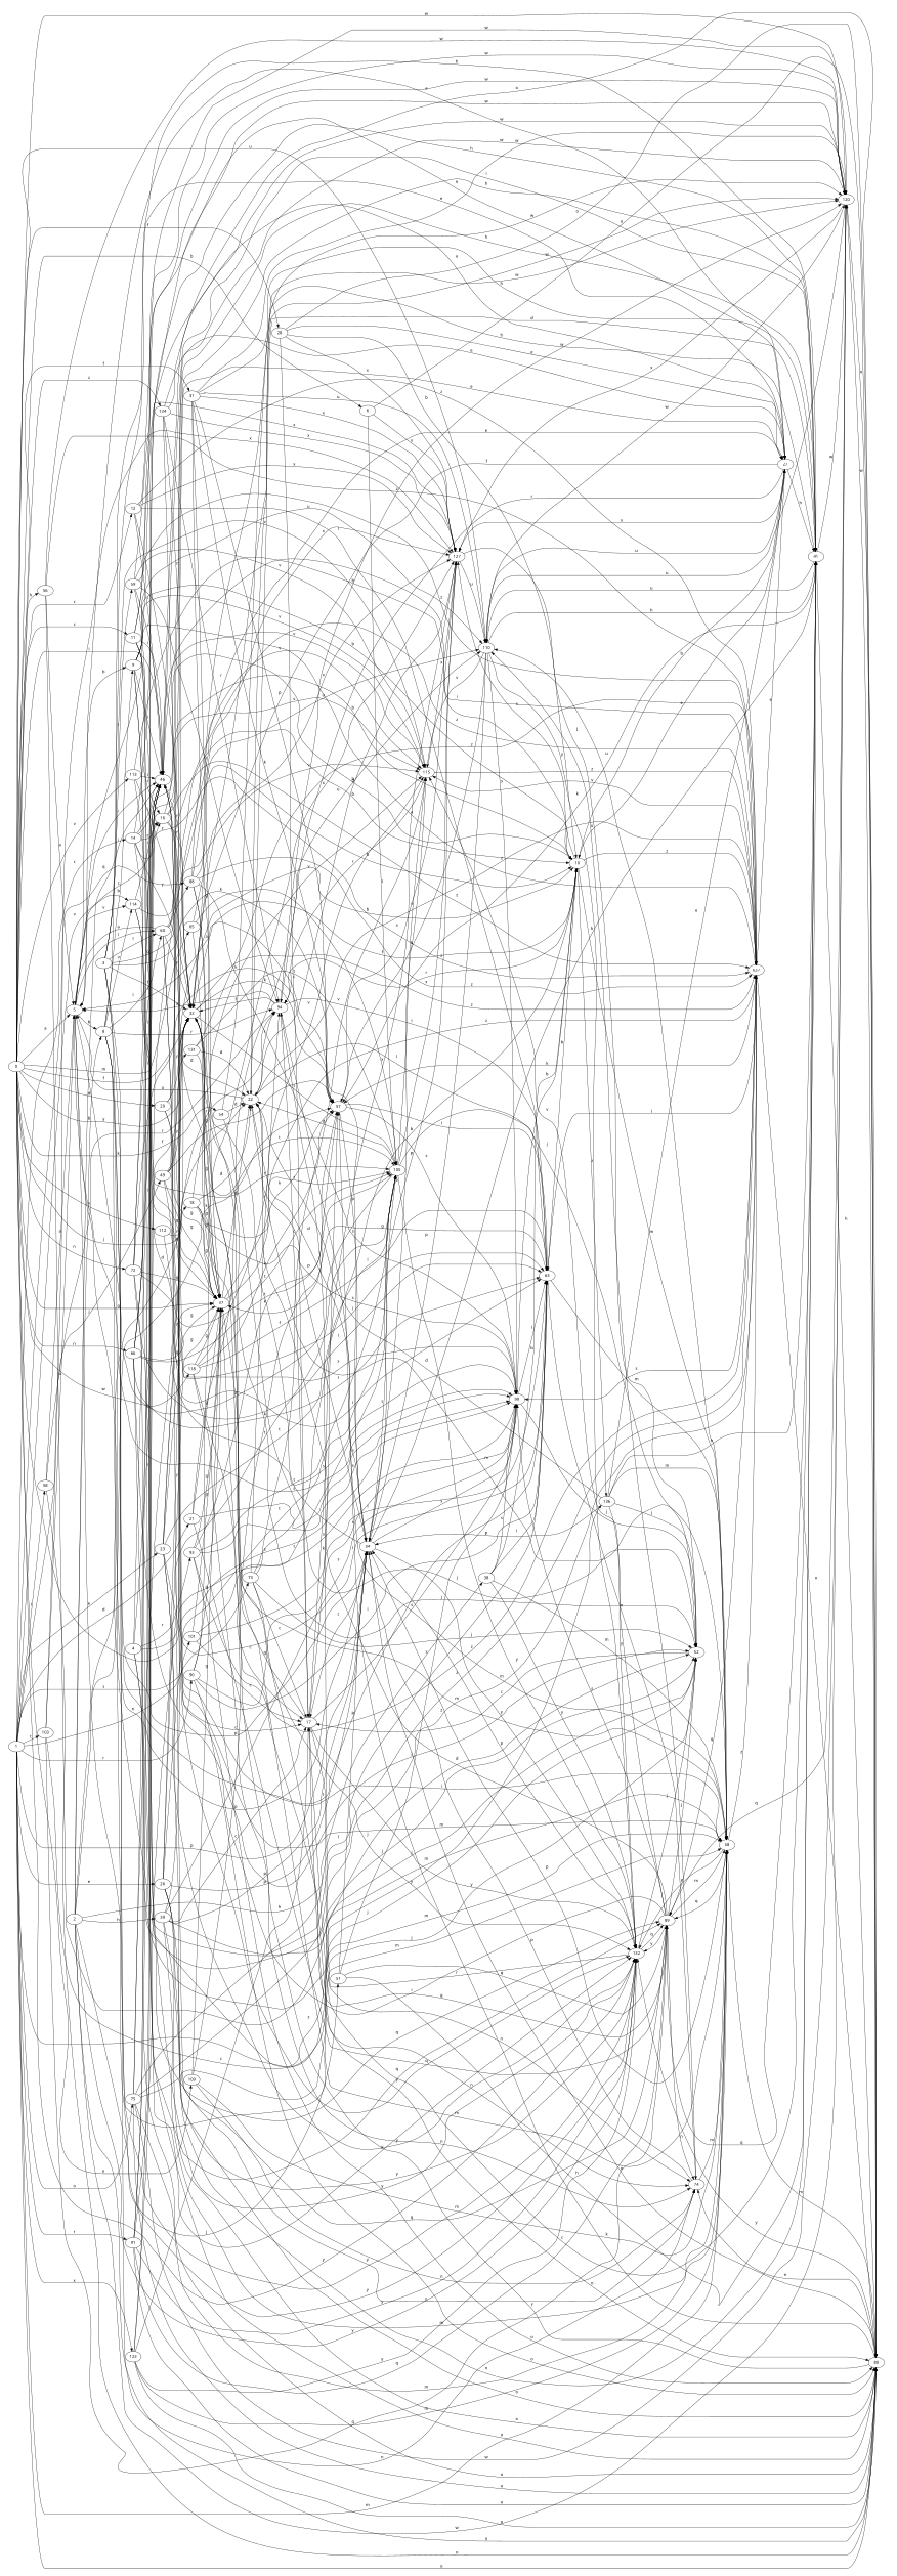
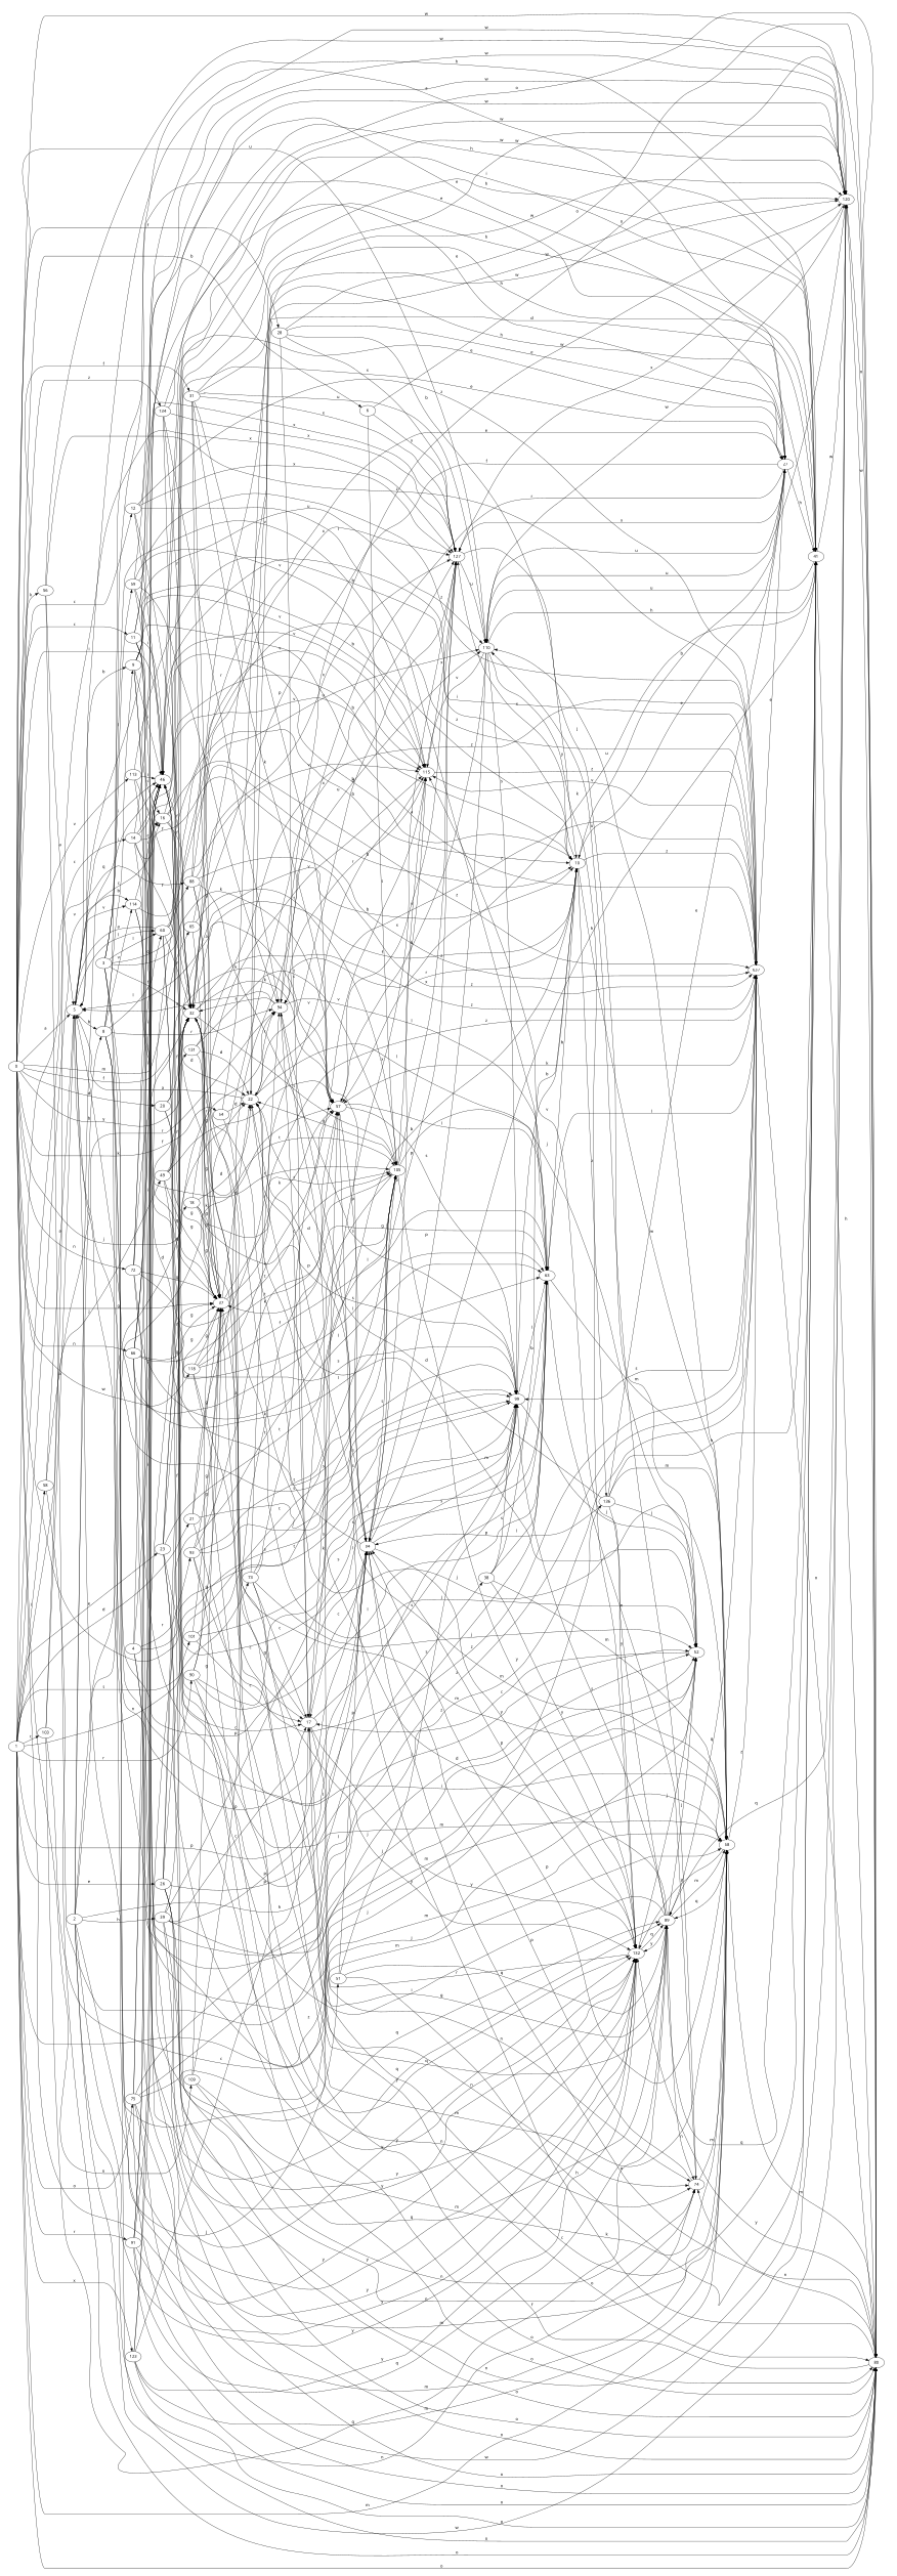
  strict digraph {
    fontname="Noto Sans"
    rankdir=LR
    node [fontname="Noto Sans"]
    edge [fontname="Noto Sans"]
    0
    5
    6
    11
    12
    20
    28
    31
    32
    37
    46
    n12 [label=18]
    54
    56
    65
    n16 [label=66]
    72
    99
    109
    110
-   112
    113
    118
    120
    131
    132
    134
    68
    114
    8
    60
    16
    52
    9
    80
    105
    127
    27
    22
    63
    n41 [label=637]
    74
    41
    10
    17
    84
    57
    115
    89
    94
    1
    14
    21
    23
    26
    49
    58
    73
    75
    88
    90
    91
    101
    103
    123
    136
    2
    38
    39
    51
    3
    59
    4
    93
    0 -> 5 [label=a]
    0 -> 6 [label=b]
    0 -> 11 [label=c]
    0 -> 12 [label=c]
    0 -> 20 [label=d]
    0 -> 28 [label=f]
    0 -> 31 [label=f]
    0 -> 32 [label=f]
    0 -> 37 [label=g]
    0 -> 46 [label=i]
    0 -> n12 [label=j]
    0 -> 54 [label=k]
    0 -> 56 [label=k]
    0 -> 65 [label=m]
    0 -> n16 [label=n]
    0 -> 72 [label=n]
    0 -> 99 [label=s]
    0 -> 109 [label=u]
    0 -> 110 [label=u]
-   0 -> 112 [label=v]
    0 -> 113 [label=v]
    0 -> 118 [label=w]
    0 -> 120 [label=w]
    0 -> 131 [label=y]
    0 -> 132 [label=y]
    0 -> 134 [label=z]
    5 -> 46 [label=i]
    5 -> 99 [label=s]
    5 -> 68 [label=m]
    5 -> 114 [label=v]
    5 -> 8 [label=b]
    5 -> 60 [label=l]
    5 -> 16 [label=c]
    5 -> 52 [label=j]
    5 -> 9 [label=b]
    6 -> 80 [label=o]
    6 -> 105 [label=t]
    6 -> 127 [label=x]
    11 -> 46 [label=i]
    11 -> 99 [label=s]
    11 -> 68 [label=m]
    11 -> 16 [label=c]
    11 -> 127 [label=x]
    11 -> 27 [label=e]
    12 -> 46 [label=i]
    12 -> 120 [label=w]
    12 -> 127 [label=x]
    12 -> 22 [label=d]
    12 -> 63 [label=l]
    12 -> n41 [label=z]
    20 -> 32 [label=f]
    20 -> 37 [label=g]
    20 -> 74 [label=n]
    20 -> 41 [label=h]
    28 -> 80 [label=o]
    28 -> 127 [label=x]
    28 -> 27 [label=e]
    28 -> 10 [label=b]
    28 -> 17 [label=c]
    31 -> 37 [label=g]
    31 -> 110 [label=u]
    31 -> 120 [label=w]
    31 -> 132 [label=y]
    31 -> 127 [label=x]
    31 -> 41 [label=h]
    31 -> 84 [label=p]
    31 -> 57 [label=k]
    32 -> 37 [label=g]
    32 -> 120 [label=w]
    32 -> 68 [label=m]
    32 -> 52 [label=j]
    32 -> 105 [label=t]
    32 -> n41 [label=z]
    32 -> 41 [label=h]
    32 -> 57 [label=k]
    37 -> 22 [label=d]
    37 -> n41 [label=z]
    37 -> 57 [label=k]
    46 -> 32 [label=f]
    46 -> 120 [label=w]
    46 -> 68 [label=m]
    46 -> 115 [label=v]
    n12 -> 37 [label=g]
    n12 -> 99 [label=s]
    n12 -> 105 [label=t]
    n12 -> 22 [label=d]
    n12 -> 115 [label=v]
    54 -> 120 [label=w]
    54 -> 52 [label=j]
    54 -> 22 [label=d]
    56 -> 5 [label=a]
    56 -> 120 [label=w]
    56 -> 52 [label=j]
    56 -> n41 [label=z]
    65 -> 37 [label=g]
    65 -> 105 [label=t]
    65 -> 127 [label=x]
    n16 -> 37 [label=g]
    n16 -> 46 [label=i]
    n16 -> 120 [label=w]
    n16 -> 132 [label=y]
    n16 -> 52 [label=j]
    n16 -> 105 [label=t]
    n16 -> 63 [label=l]
    n16 -> 10 [label=b]
    72 -> 37 [label=g]
    72 -> 46 [label=i]
    72 -> 68 [label=m]
    72 -> 105 [label=t]
    72 -> 63 [label=l]
    72 -> 41 [label=h]
    72 -> 57 [label=k]
    99 -> 52 [label=j]
    99 -> 63 [label=l]
    99 -> 10 [label=b]
    109 -> 37 [label=g]
    109 -> 68 [label=m]
    109 -> 74 [label=n]
    109 -> 57 [label=k]
    110 -> 99 [label=s]
    110 -> 120 [label=w]
    110 -> 132 [label=y]
    110 -> 41 [label=h]
    110 -> 84 [label=p]
    110 -> 57 [label=k]
    110 -> 115 [label=v]
-   112 -> 32 [label=f]
-   112 -> 63 [label=l]
    113 -> 32 [label=f]
    113 -> 46 [label=i]
    113 -> 105 [label=t]
    113 -> 10 [label=b]
    118 -> 37 [label=g]
    118 -> 63 [label=l]
    118 -> 74 [label=n]
    118 -> 17 [label=c]
    118 -> 57 [label=k]
    118 -> 115 [label=v]
    120 -> 110 [label=u]
    120 -> 80 [label=o]
    120 -> 127 [label=x]
    120 -> 89 [label=q]
    131 -> 37 [label=g]
    131 -> 105 [label=t]
    131 -> 22 [label=d]
    131 -> n41 [label=z]
    132 -> 52 [label=j]
    132 -> 84 [label=p]
    132 -> 89 [label=q]
    132 -> 94 [label=r]
    134 -> 32 [label=f]
    134 -> 99 [label=s]
    134 -> 80 [label=o]
    134 -> 127 [label=x]
    134 -> 27 [label=e]
    134 -> 94 [label=r]
    68 -> 46 [label=i]
    68 -> 110 [label=u]
    68 -> 132 [label=y]
    68 -> n41 [label=z]
    68 -> 84 [label=p]
    68 -> 89 [label=q]
    114 -> 37 [label=g]
    114 -> 46 [label=i]
    114 -> 10 [label=b]
    114 -> 89 [label=q]
    8 -> 132 [label=y]
    8 -> 114 [label=v]
    8 -> 60 [label=l]
    8 -> 9 [label=b]
    8 -> 63 [label=l]
    8 -> 84 [label=p]
    8 -> 115 [label=v]
    8 -> 94 [label=r]
    60 -> 5 [label=a]
    60 -> 32 [label=f]
    60 -> 63 [label=l]
    60 -> n41 [label=z]
    60 -> 41 [label=h]
    60 -> 10 [label=b]
    60 -> 17 [label=c]
    16 -> 32 [label=f]
    16 -> 120 [label=w]
    16 -> 105 [label=t]
    16 -> n41 [label=z]
    16 -> 115 [label=v]
    52 -> 17 [label=c]
    9 -> 46 [label=i]
    9 -> 110 [label=u]
    9 -> 120 [label=w]
    9 -> 80 [label=o]
    9 -> 10 [label=b]
    9 -> 115 [label=v]
    9 -> 89 [label=q]
    80 -> 32 [label=f]
    80 -> 120 [label=w]
    80 -> 132 [label=y]
    80 -> 68 [label=m]
    80 -> 74 [label=n]
    80 -> 41 [label=h]
    80 -> 57 [label=k]
    105 -> 5 [label=a]
    105 -> 132 [label=y]
    105 -> 52 [label=j]
    105 -> 127 [label=x]
    105 -> 22 [label=d]
    105 -> 115 [label=v]
    127 -> 110 [label=u]
    127 -> 52 [label=j]
    127 -> 22 [label=d]
    127 -> 84 [label=p]
    27 -> 5 [label=a]
    27 -> 32 [label=f]
    27 -> 110 [label=u]
    27 -> 127 [label=x]
    27 -> 41 [label=h]
    27 -> 10 [label=b]
    27 -> 94 [label=r]
    22 -> 5 [label=a]
    22 -> 120 [label=w]
    22 -> 68 [label=m]
    22 -> 63 [label=l]
    22 -> n41 [label=z]
    22 -> 84 [label=p]
    22 -> 94 [label=r]
    63 -> 37 [label=g]
    63 -> 68 [label=m]
    63 -> 74 [label=n]
    63 -> 10 [label=b]
    n41 -> 5 [label=a]
    n41 -> 46 [label=i]
    n41 -> 99 [label=s]
    n41 -> 80 [label=o]
    n41 -> 27 [label=e]
    n41 -> 63 [label=l]
    n41 -> 57 [label=k]
    n41 -> 115 [label=v]
    n41 -> 89 [label=q]
    74 -> 110 [label=u]
    74 -> 68 [label=m]
    74 -> 84 [label=p]
    41 -> 46 [label=i]
    41 -> 110 [label=u]
    41 -> 120 [label=w]
    41 -> 22 [label=d]
    41 -> 17 [label=c]
    41 -> 57 [label=k]
    41 -> 89 [label=q]
    10 -> 32 [label=f]
    10 -> 68 [label=m]
    10 -> 127 [label=x]
    10 -> 27 [label=e]
    10 -> n41 [label=z]
    10 -> 94 [label=r]
    10 -> 136 [label=z]
    17 -> 37 [label=g]
    17 -> 99 [label=s]
    17 -> 132 [label=y]
    17 -> 80 [label=o]
    17 -> 127 [label=x]
    17 -> 74 [label=n]
    17 -> 57 [label=k]
    84 -> 32 [label=f]
    84 -> 99 [label=s]
    84 -> 132 [label=y]
    84 -> 80 [label=o]
    84 -> 105 [label=t]
    84 -> 22 [label=d]
    84 -> 41 [label=h]
    84 -> 17 [label=c]
    84 -> 115 [label=v]
    57 -> 5 [label=a]
    57 -> 99 [label=s]
    57 -> 127 [label=x]
    57 -> 63 [label=l]
    57 -> 84 [label=p]
    115 -> 127 [label=x]
    115 -> n41 [label=z]
    115 -> 94 [label=r]
    89 -> 37 [label=g]
    89 -> 46 [label=i]
    89 -> 99 [label=s]
    89 -> 132 [label=y]
    89 -> 68 [label=m]
    89 -> 52 [label=j]
    89 -> 22 [label=d]
    89 -> 74 [label=n]
    89 -> 115 [label=v]
    94 -> 5 [label=a]
    94 -> 32 [label=f]
    94 -> 120 [label=w]
    94 -> 68 [label=m]
    94 -> 63 [label=l]
    94 -> 17 [label=c]
    1 -> 68 [label=m]
    1 -> 114 [label=v]
    1 -> 80 [label=o]
    1 -> 84 [label=p]
    1 -> 14 [label=c]
    1 -> 21 [label=d]
    1 -> 23 [label=e]
    1 -> 26 [label=e]
    1 -> 49 [label=j]
    1 -> 58 [label=l]
    1 -> 73 [label=n]
    1 -> 75 [label=o]
    1 -> 88 [label=q]
    1 -> 90 [label=r]
    1 -> 91 [label=r]
    1 -> 101 [label=t]
    1 -> 103 [label=t]
    1 -> 123 [label=x]
    1 -> 136 [label=z]
    14 -> 32 [label=f]
    14 -> 37 [label=g]
    14 -> 46 [label=i]
    14 -> 16 [label=c]
    14 -> 27 [label=e]
    14 -> n41 [label=z]
    14 -> 10 [label=b]
    21 -> 37 [label=g]
    21 -> 99 [label=s]
    21 -> 110 [label=u]
    21 -> 89 [label=q]
    23 -> 32 [label=f]
    23 -> 37 [label=g]
    23 -> 110 [label=u]
    23 -> 132 [label=y]
    23 -> 80 [label=o]
    23 -> 105 [label=t]
    23 -> 63 [label=l]
    26 -> 32 [label=f]
    26 -> 37 [label=g]
    26 -> 80 [label=o]
    26 -> 105 [label=t]
    26 -> 41 [label=n]
    26 -> 84 [label=p]
    26 -> 89 [label=q]
    49 -> 32 [label=f]
    49 -> 37 [label=g]
    49 -> 132 [label=y]
    49 -> 27 [label=e]
    49 -> 10 [label=b]
    49 -> 57 [label=k]
    58 -> 5 [label=a]
    58 -> 80 [label=o]
    58 -> 94 [label=r]
    73 -> 52 [label=j]
    73 -> 74 [label=n]
    73 -> 10 [label=b]
    73 -> 17 [label=c]
    73 -> 115 [label=v]
    73 -> 94 [label=r]
    75 -> 46 [label=i]
    75 -> 120 [label=w]
    75 -> 68 [label=m]
    75 -> 52 [label=j]
    75 -> 80 [label=o]
    75 -> 63 [label=l]
    75 -> n41 [label=z]
    75 -> 94 [label=r]
    88 -> 37 [label=g]
    88 -> 99 [label=s]
    88 -> 68 [label=m]
    88 -> 127 [label=x]
    88 -> 27 [label=e]
    88 -> n41 [label=z]
    88 -> 115 [label=v]
    90 -> 37 [label=g]
    90 -> 99 [label=s]
    90 -> 80 [label=o]
    90 -> 127 [label=x]
    90 -> 63 [label=l]
    91 -> 46 [label=i]
    91 -> 132 [label=y]
    91 -> 80 [label=o]
    91 -> 105 [label=t]
    91 -> 115 [label=v]
    91 -> 89 [label=q]
    101 -> 37 [label=g]
    101 -> 105 [label=t]
    101 -> 63 [label=l]
    101 -> 17 [label=c]
    103 -> 5 [label=a]
    103 -> 52 [label=j]
    103 -> 127 [label=x]
    103 -> 89 [label=q]
    123 -> 32 [label=f]
    123 -> 46 [label=i]
    123 -> 132 [label=y]
    123 -> 68 [label=m]
    123 -> 80 [label=o]
    123 -> 17 [label=c]
    136 -> 132 [label=y]
    136 -> 68 [label=m]
    136 -> 52 [label=j]
    136 -> 27 [label=e]
    136 -> 22 [label=d]
    136 -> 41 [label=h]
    136 -> 84 [label=p]
    2 -> 46 [label=i]
    2 -> 120 [label=w]
    2 -> 132 [label=y]
    2 -> 8 [label=b]
    2 -> 22 [label=d]
    2 -> 74 [label=n]
    2 -> 57 [label=k]
    2 -> 38 [label=h]
    2 -> 39 [label=h]
    2 -> 51 [label=j]
    38 -> 99 [label=s]
    38 -> 132 [label=y]
    38 -> 68 [label=m]
    38 -> 63 [label=l]
    38 -> 10 [label=b]
    39 -> 32 [label=f]
    39 -> 99 [label=s]
    39 -> 132 [label=y]
    39 -> 68 [label=m]
    39 -> n41 [label=z]
    39 -> 17 [label=c]
    39 -> 84 [label=p]
    51 -> 99 [label=s]
    51 -> 41 [label=h]
    51 -> 84 [label=p]
    51 -> 89 [label=q]
    3 -> 32 [label=f]
    3 -> 132 [label=y]
    3 -> 60 [label=l]
    3 -> 80 [label=o]
    3 -> 27 [label=e]
    3 -> 41 [label=h]
    3 -> 84 [label=p]
    3 -> 57 [label=k]
    3 -> 88 [label=q]
    3 -> 59 [label=l]
    59 -> 46 [label=i]
    59 -> 120 [label=w]
    59 -> 132 [label=y]
    59 -> n41 [label=z]
    59 -> 115 [label=v]
    59 -> 94 [label=r]
    4 -> 46 [label=i]
    4 -> 99 [label=s]
    4 -> 16 [label=c]
    4 -> 52 [label=j]
    4 -> 80 [label=o]
    4 -> 93 [label=r]
    93 -> 37 [label=g]
    93 -> 99 [label=s]
    93 -> 80 [label=o]
    93 -> 105 [label=t]
    93 -> n41 [label=z]
    93 -> 57 [label=k]
  }
